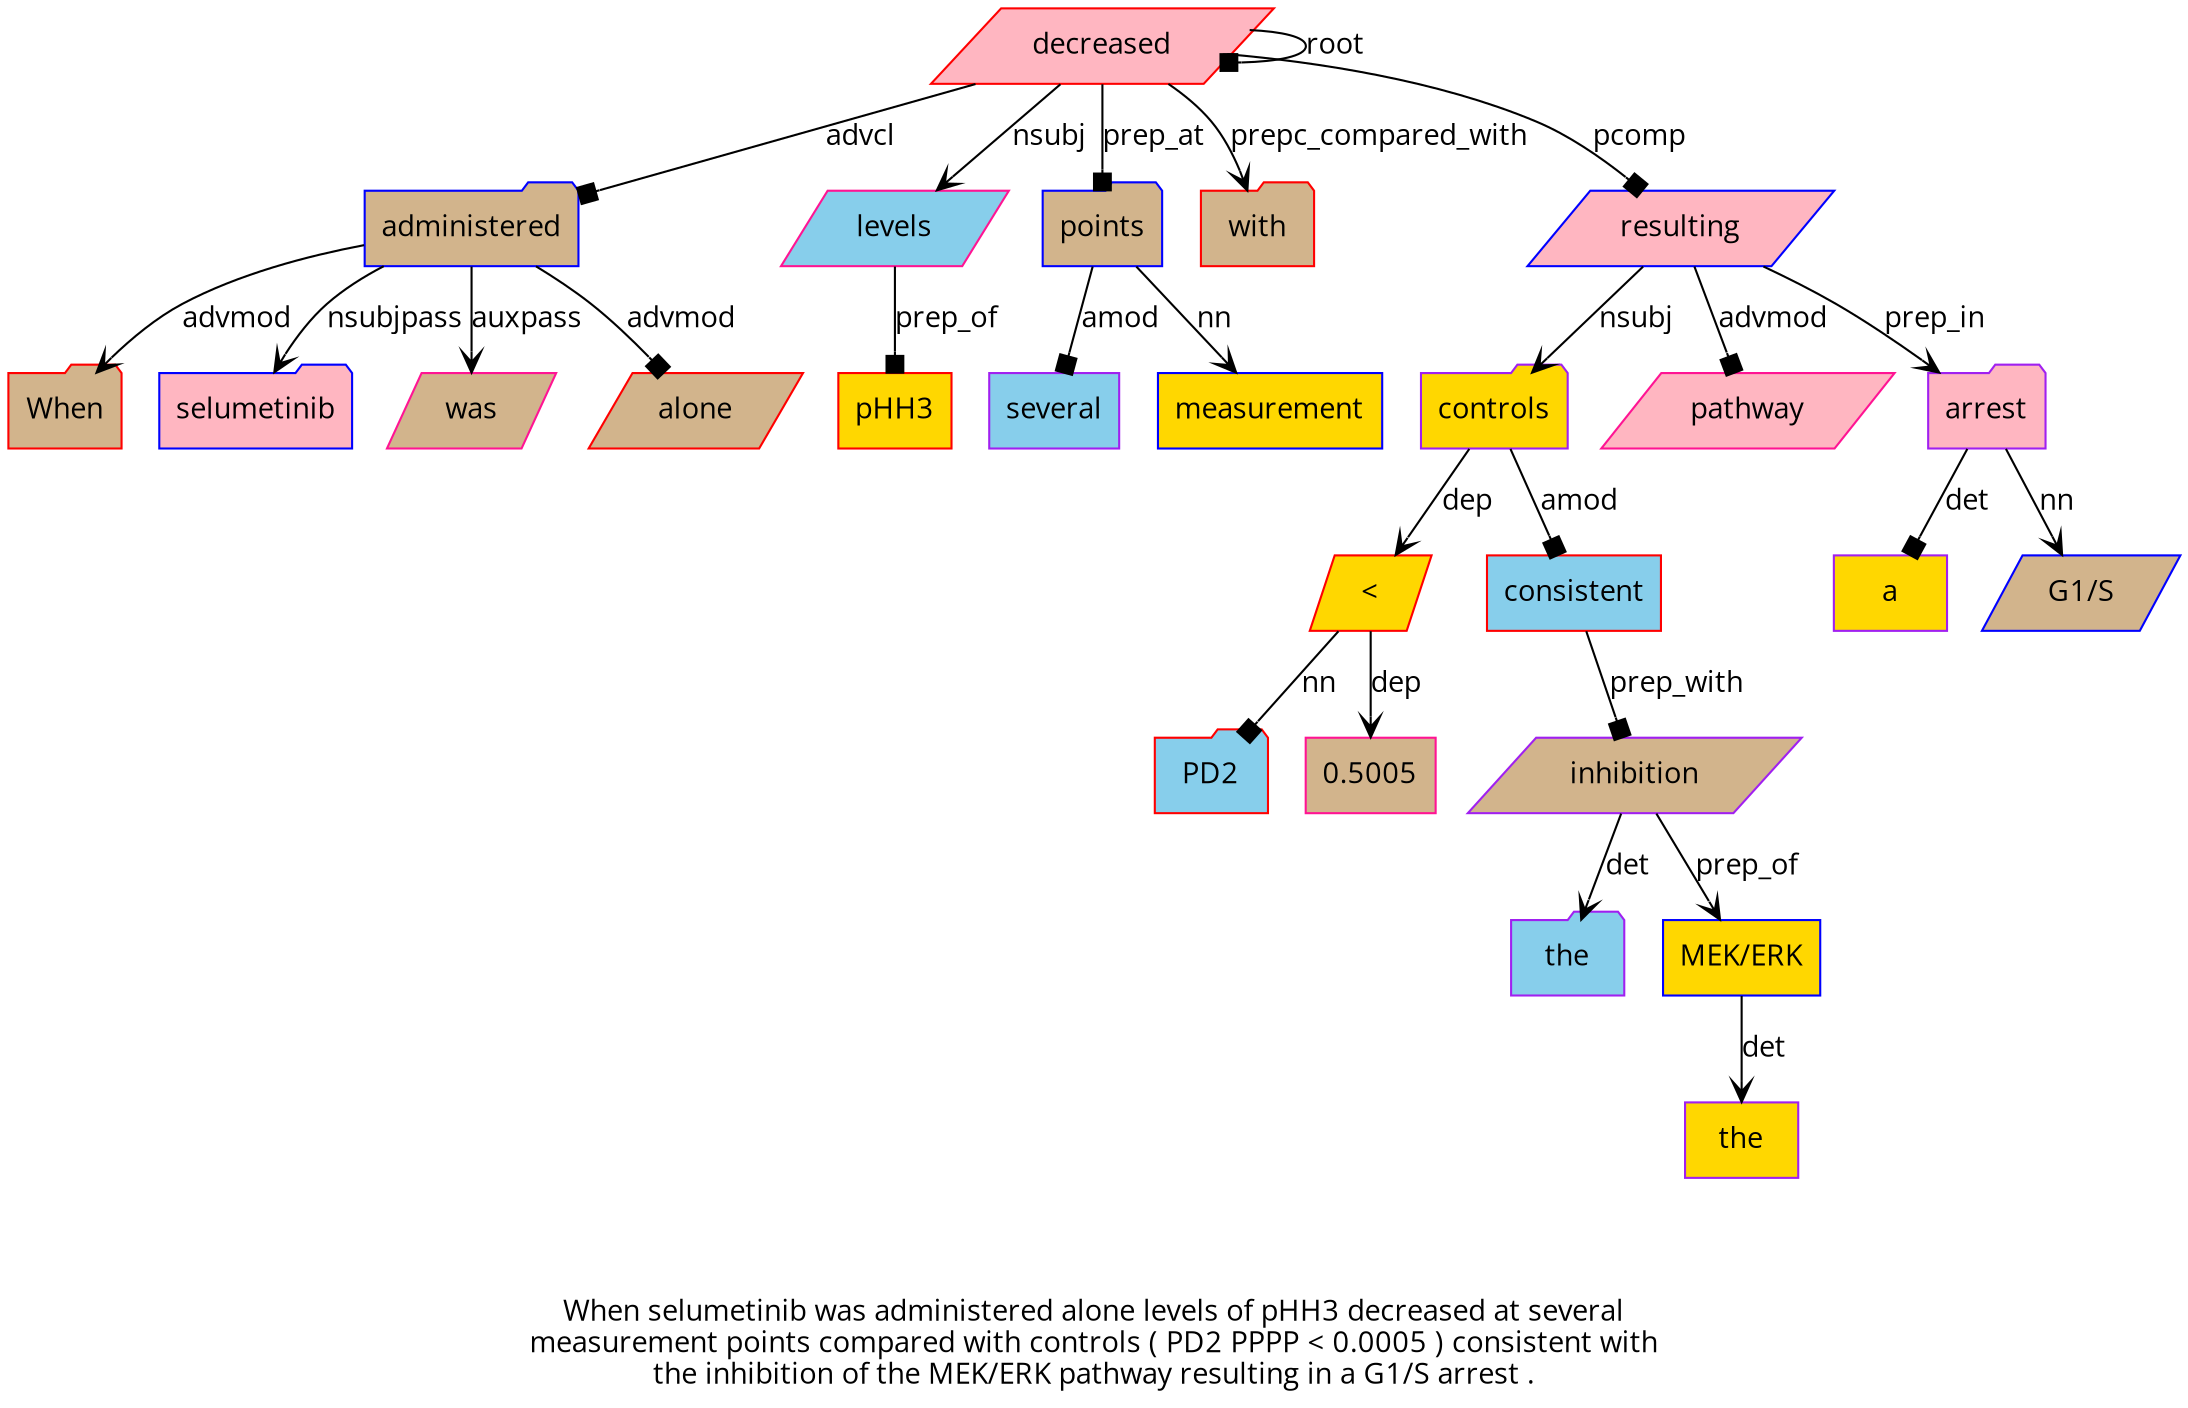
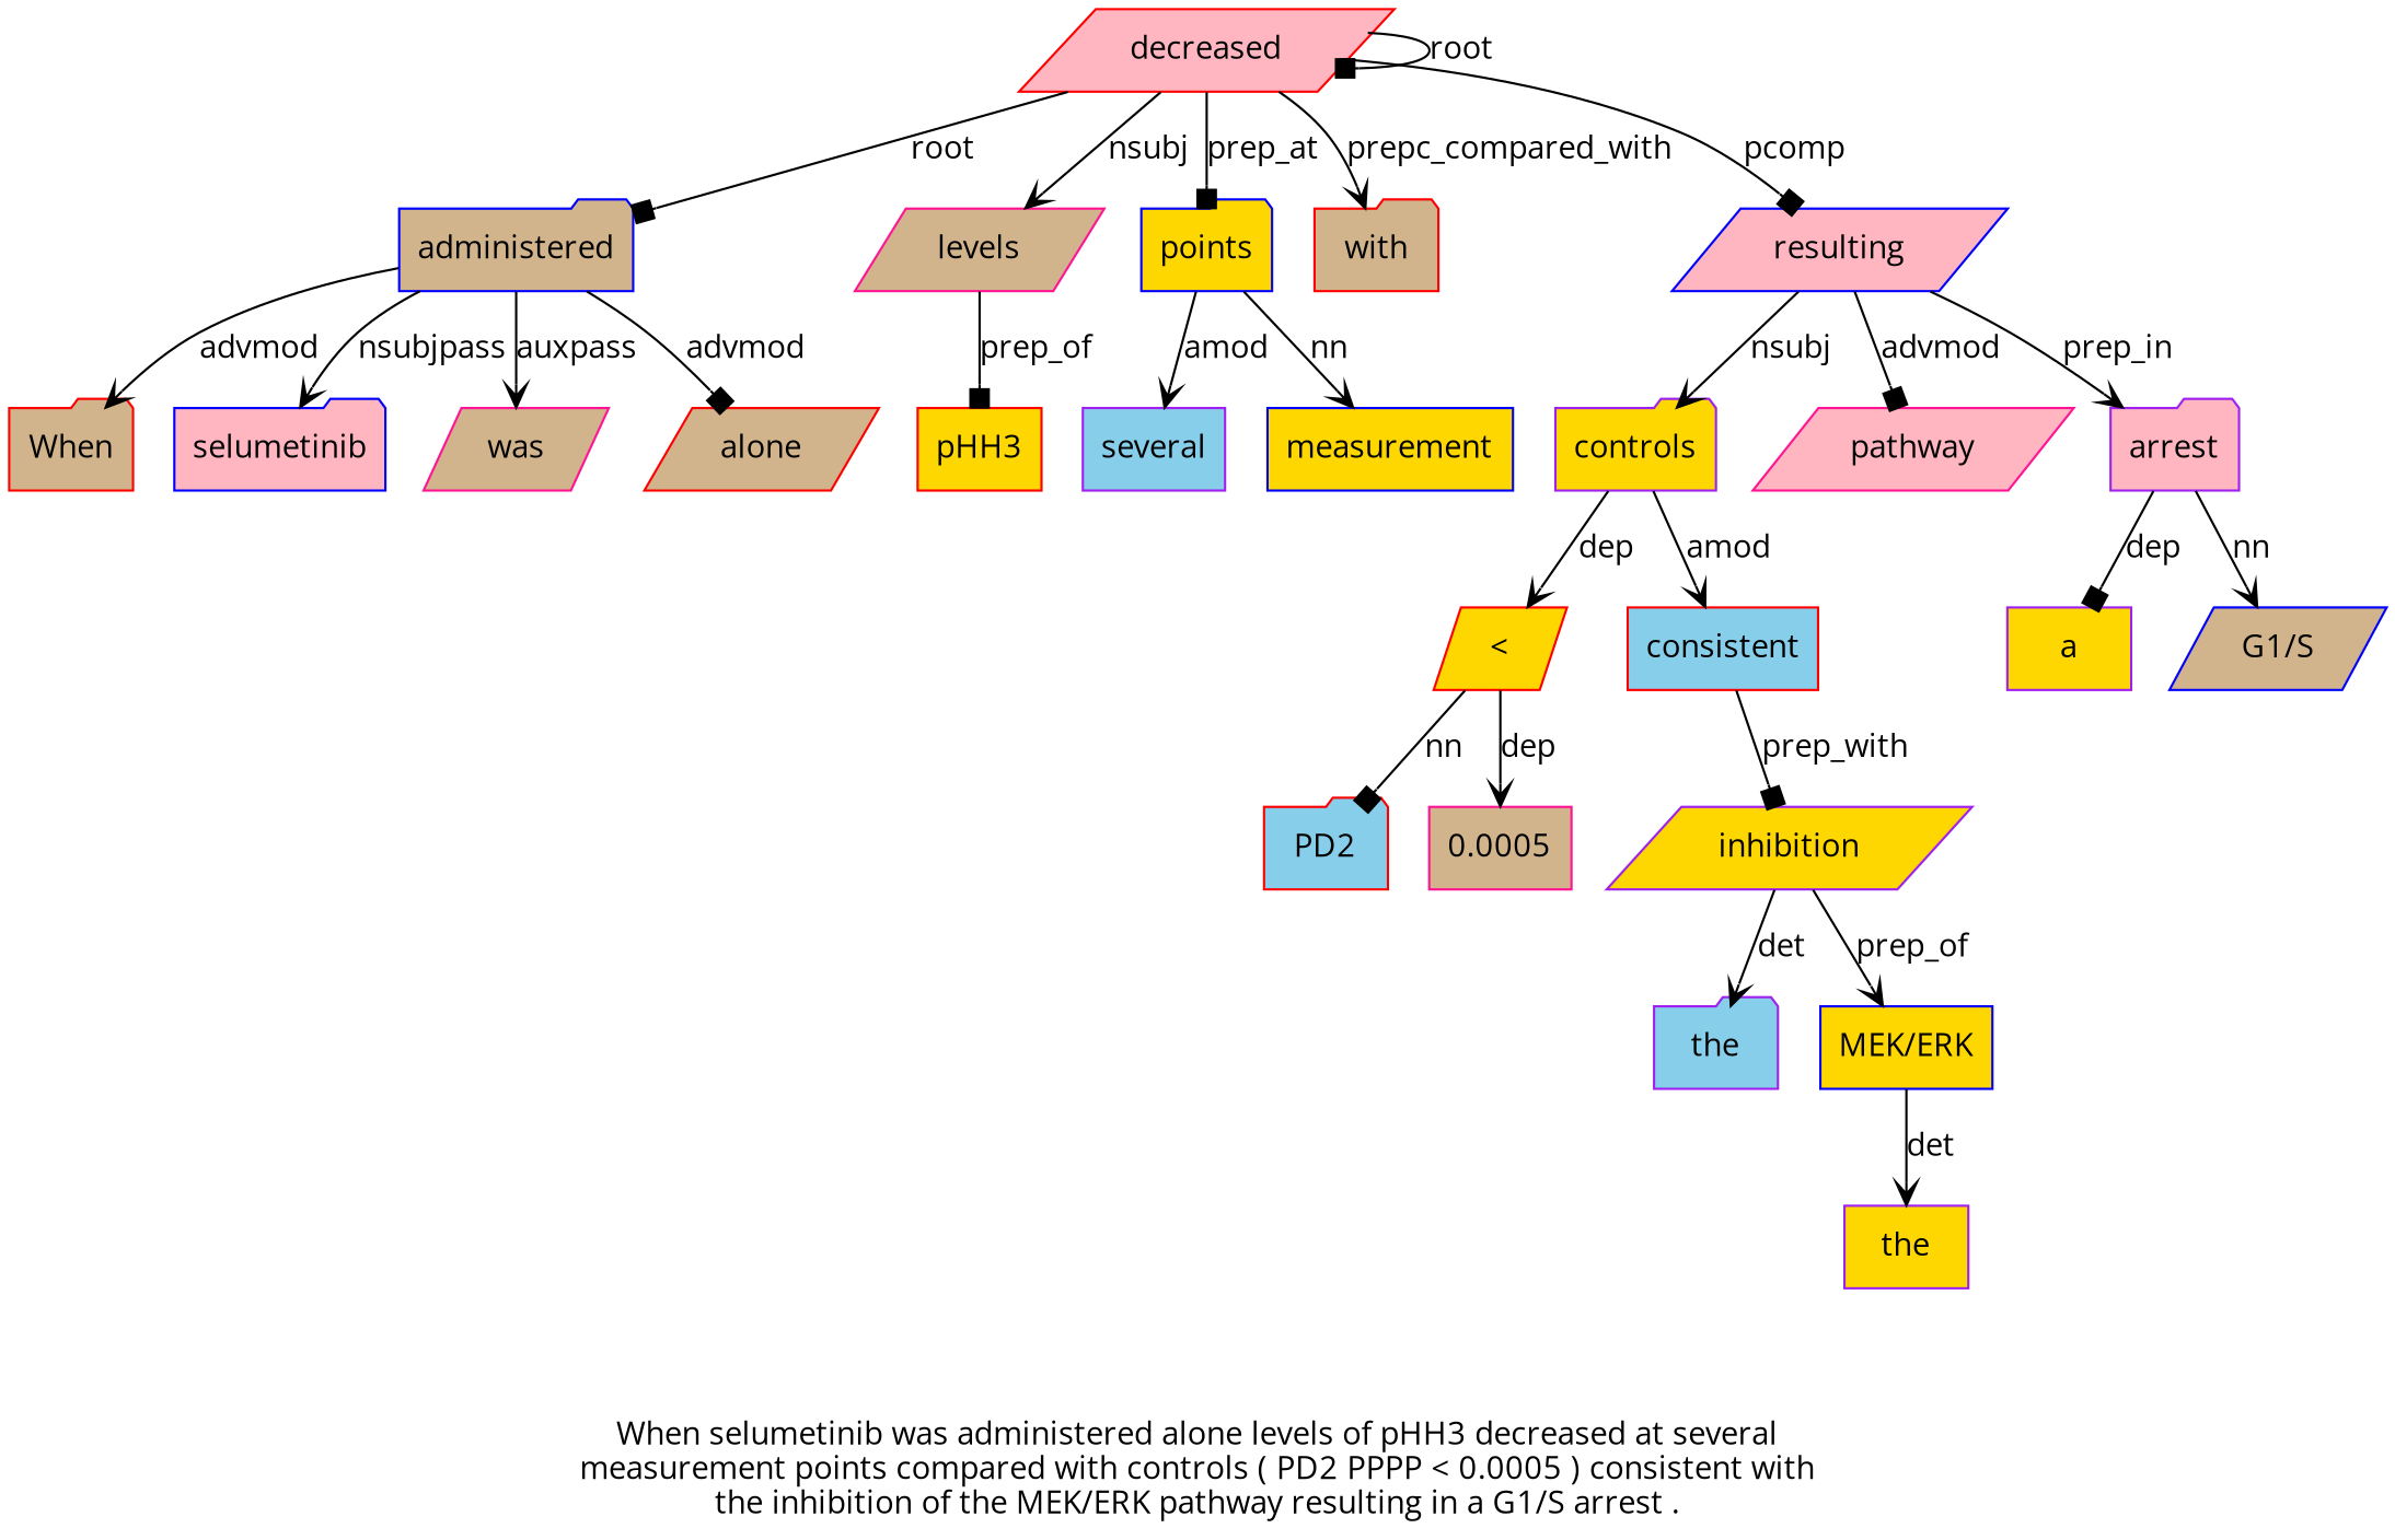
  digraph {
    fontname="Open Sans"
    label="When selumetinib was administered alone levels of pHH3 decreased at several\nmeasurement points compared with controls ( PD2 PPPP < 0.0005 ) consistent with\nthe inhibition of the MEK/ERK pathway resulting in a G1/S arrest ."
    node [color=red fillcolor=tan fontname="Open Sans" shape=folder style=filled]
    edge [arrowhead=vee fontname="Open Sans"]
    n1 [color=blue label=administered]
    n2 [label=When]
    n3 [color=blue fillcolor=lightpink label=selumetinib]
    n4 [color=deeppink label=was shape=parallelogram]
    n5 [label=alone shape=parallelogram]
    n6 [fillcolor=lightpink label=decreased shape=parallelogram]
-   n7 [color=deeppink fillcolor=skyblue label=levels shape=parallelogram]
-   n8 [color=blue label=points]
+   n7 [color=deeppink label=levels shape=parallelogram]
+   n8 [color=blue fillcolor=gold label=points]
    n9 [label=with]
    n10 [color=blue fillcolor=lightpink label=resulting shape=parallelogram]
    n11 [fillcolor=gold label=pHH3 shape=box]
    n12 [color=purple fillcolor=skyblue label=several shape=box]
    n13 [color=blue fillcolor=gold label=measurement shape=box]
    n14 [color=purple fillcolor=gold label=controls]
    n15 [color=deeppink fillcolor=lightpink label=pathway shape=parallelogram]
    n16 [color=purple fillcolor=lightpink label=arrest]
    n17 [fillcolor=gold label="<" shape=parallelogram]
    n18 [fillcolor=skyblue label=consistent shape=box]
    n19 [color=purple fillcolor=gold label=a shape=box]
    n20 [color=blue label="G1/S" shape=parallelogram]
    n21 [fillcolor=skyblue label=PD2]
-   n22 [color=deeppink label=0.5005 shape=box]
-   n23 [color=purple label=inhibition shape=parallelogram]
+   n22 [color=deeppink label=0.0005 shape=box]
+   n23 [color=purple fillcolor=gold label=inhibition shape=parallelogram]
    n24 [color=purple fillcolor=skyblue label=the]
    n25 [color=blue fillcolor=gold label="MEK/ERK" shape=box]
    n26 [color=purple fillcolor=gold label=the shape=box]
    n1 -> n2 [label=advmod]
    n1 -> n3 [label=nsubjpass]
    n1 -> n4 [label=auxpass]
    n1 -> n5 [arrowhead=box label=advmod]
-   n6 -> n1 [arrowhead=box label=advcl]
+   n6 -> n1 [arrowhead=box label=root]
    n6 -> n6 [arrowhead=box label=root]
    n6 -> n7 [label=nsubj]
    n6 -> n8 [arrowhead=box label=prep_at]
    n6 -> n9 [label=prepc_compared_with]
    n6 -> n10 [arrowhead=box label=pcomp]
    n7 -> n11 [arrowhead=box label=prep_of]
-   n8 -> n12 [arrowhead=box label=amod]
+   n8 -> n12 [label=amod]
    n8 -> n13 [label=nn]
    n10 -> n14 [label=nsubj]
    n10 -> n15 [arrowhead=box label=advmod]
    n10 -> n16 [label=prep_in]
    n14 -> n17 [label=dep]
-   n14 -> n18 [arrowhead=box label=amod]
-   n16 -> n19 [arrowhead=box label=det]
+   n14 -> n18 [label=amod]
+   n16 -> n19 [arrowhead=box label=dep]
    n16 -> n20 [label=nn]
    n17 -> n21 [arrowhead=box label=nn]
    n17 -> n22 [label=dep]
    n18 -> n23 [arrowhead=box label=prep_with]
    n23 -> n24 [label=det]
    n23 -> n25 [label=prep_of]
    n25 -> n26 [label=det]
  }
